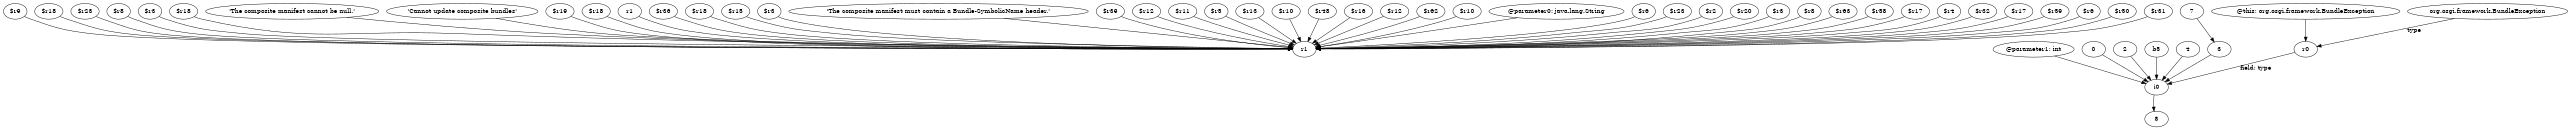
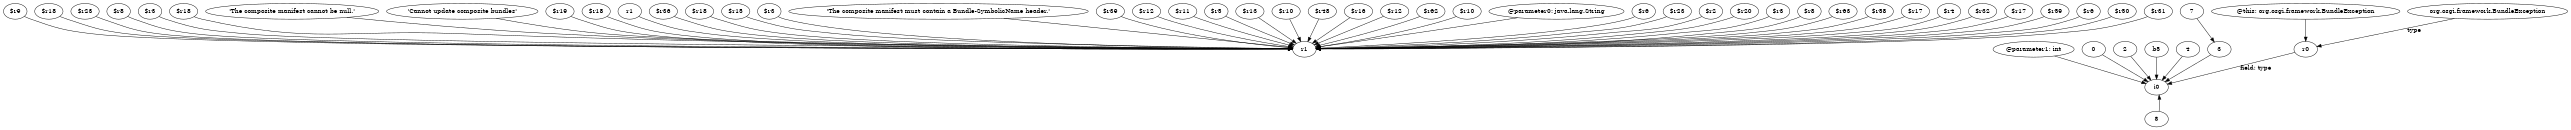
  digraph {
    n1 [label="$r9"]
    n2 [label=r1]
    n3 [label="@parameter1: int"]
    n4 [label=i0]
    n5 [label="$r18"]
    n6 [label="$r23"]
    n7 [label="$r8"]
    n8 [label="$r3"]
    n9 [label="$r18"]
    n10 [label="'The composite manifest cannot be null.'"]
    n11 [label="'Cannot update composite bundles'"]
    n12 [label="$r19"]
    n13 [label="$r18"]
    n14 [label=0]
    n15 [label=r1]
    n16 [label=2]
    n17 [label=b5]
    n18 [label="$r36"]
    n19 [label="$r18"]
    n20 [label="$r15"]
    n21 [label="$r3"]
    n22 [label="'The composite manifest must contain a Bundle-SymbolicName header.'"]
    n23 [label=4]
    n24 [label=3]
    n25 [label="$r39"]
    n26 [label=8]
    n27 [label=7]
    n28 [label="$r12"]
    n29 [label="$r11"]
    n30 [label="$r5"]
    n31 [label="$r13"]
    n32 [label="$r10"]
    n33 [label="$r48"]
    n34 [label="@this: org.osgi.framework.BundleException"]
    n35 [label=r0]
    n36 [label="$r16"]
    n37 [label="$r12"]
    n38 [label="$r62"]
    n39 [label="$r10"]
    n40 [label="@parameter0: java.lang.String"]
    n41 [label="$r6"]
    n42 [label="$r23"]
    n43 [label="$r2"]
    n44 [label="$r20"]
    n45 [label="$r3"]
    n46 [label="$r8"]
    n47 [label="$r63"]
    n48 [label="$r58"]
    n49 [label="$r17"]
    n50 [label="$r4"]
    n51 [label="$r32"]
    n52 [label="$r17"]
    n53 [label="$r59"]
    n54 [label="$r6"]
    n55 [label="org.osgi.framework.BundleException"]
    n56 [label="$r50"]
    n57 [label="$r31"]
    n1 -> n2
    n3 -> n4
    n5 -> n2
    n6 -> n2
    n7 -> n2
    n8 -> n2
    n9 -> n2
    n10 -> n2
    n11 -> n2
    n12 -> n2
    n13 -> n2
    n14 -> n4
    n15 -> n2
    n16 -> n4
    n17 -> n4
    n18 -> n2
    n19 -> n2
    n20 -> n2
    n21 -> n2
    n22 -> n2
    n23 -> n4
    n24 -> n4
    n25 -> n2
-   n4 -> n26
+   n26 -> n4
    n27 -> n24
    n28 -> n2
    n29 -> n2
    n30 -> n2
    n31 -> n2
    n32 -> n2
    n33 -> n2
    n34 -> n35
    n35 -> n4 [label="field: type"]
    n36 -> n2
    n37 -> n2
    n38 -> n2
    n39 -> n2
    n40 -> n2
    n41 -> n2
    n42 -> n2
    n43 -> n2
    n44 -> n2
    n45 -> n2
    n46 -> n2
    n47 -> n2
    n48 -> n2
    n49 -> n2
    n50 -> n2
    n51 -> n2
    n52 -> n2
    n53 -> n2
    n54 -> n2
    n55 -> n35 [label=type]
    n56 -> n2
    n57 -> n2
  }
